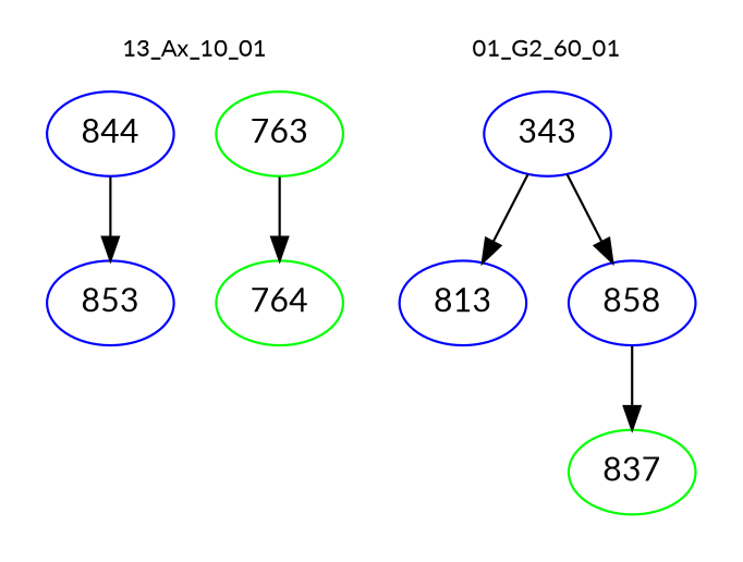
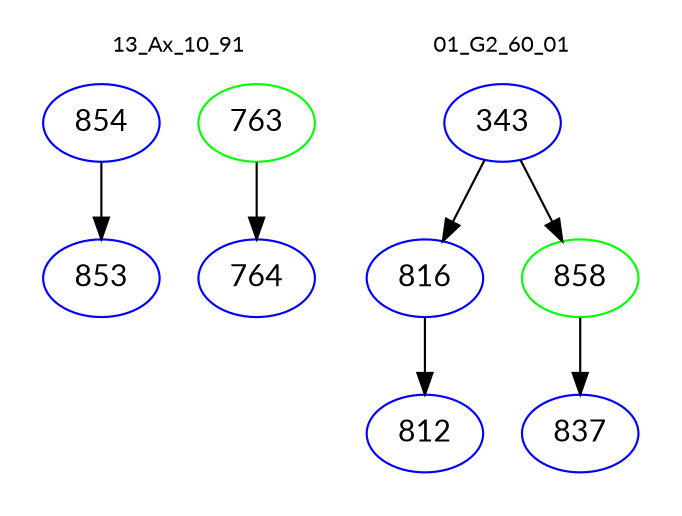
  digraph {
    fontname=Lato
    node [color=blue fontname=Lato]
    edge [color=black fontname=Lato]
    n1 [color=green label=763]
-   n2 [label=844]
-   n3 [color=green label=764]
+   n2 [label=854]
+   n3 [label=764]
    n4 [label=853]
    n5 [label=343]
-   n6 [label=813]
-   n7 [label=858]
-   n9 [color=green label=837]
+   n6 [label=816]
+   n7 [color=green label=858]
+   n8 [label=812]
+   n9 [label=837]
    subgraph cluster_1 {
      color=white
      fontsize=10
-     label="13_Ax_10_01"
+     label="13_Ax_10_91"
      n1
      n2
      n3
      n4
    }
    subgraph cluster_2 {
      color=white
      fontsize=10
      label="01_G2_60_01"
      n5
      n6
      n7
+     n8
      n9
    }
    n1 -> n3
    n2 -> n4
    n5 -> n6
    n5 -> n7
+   n6 -> n8
    n7 -> n9
  }
